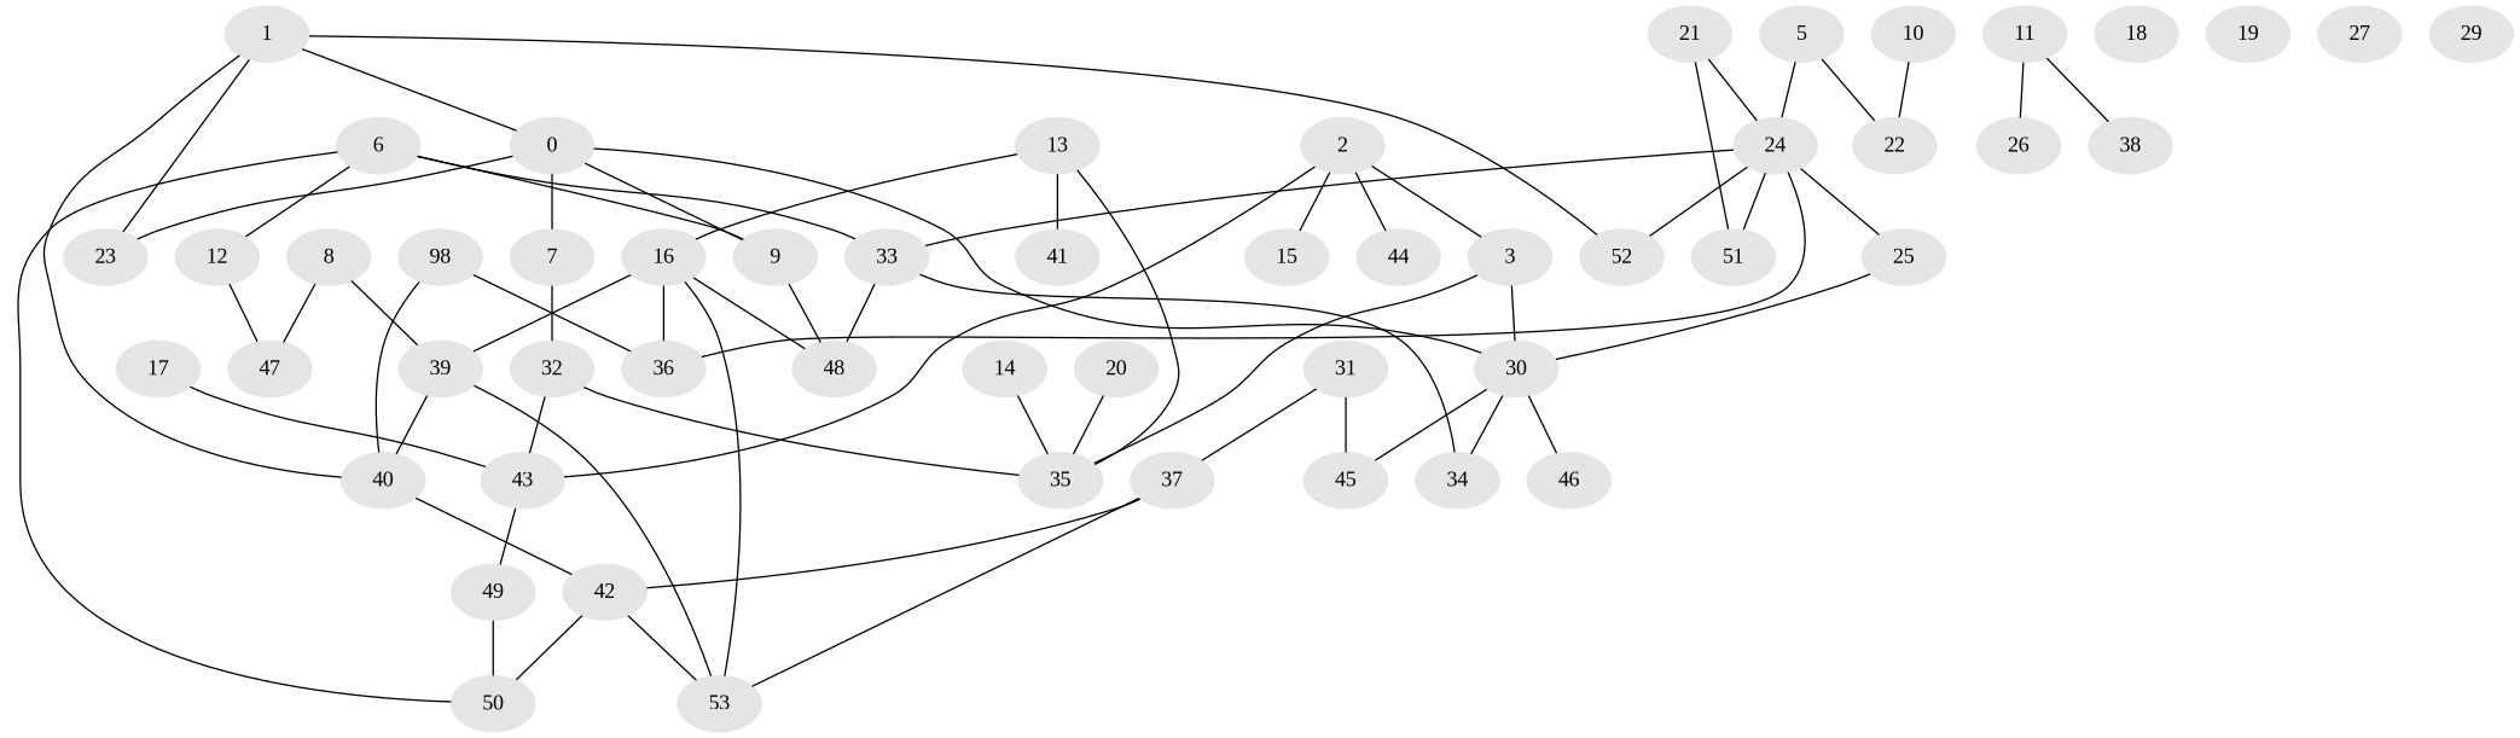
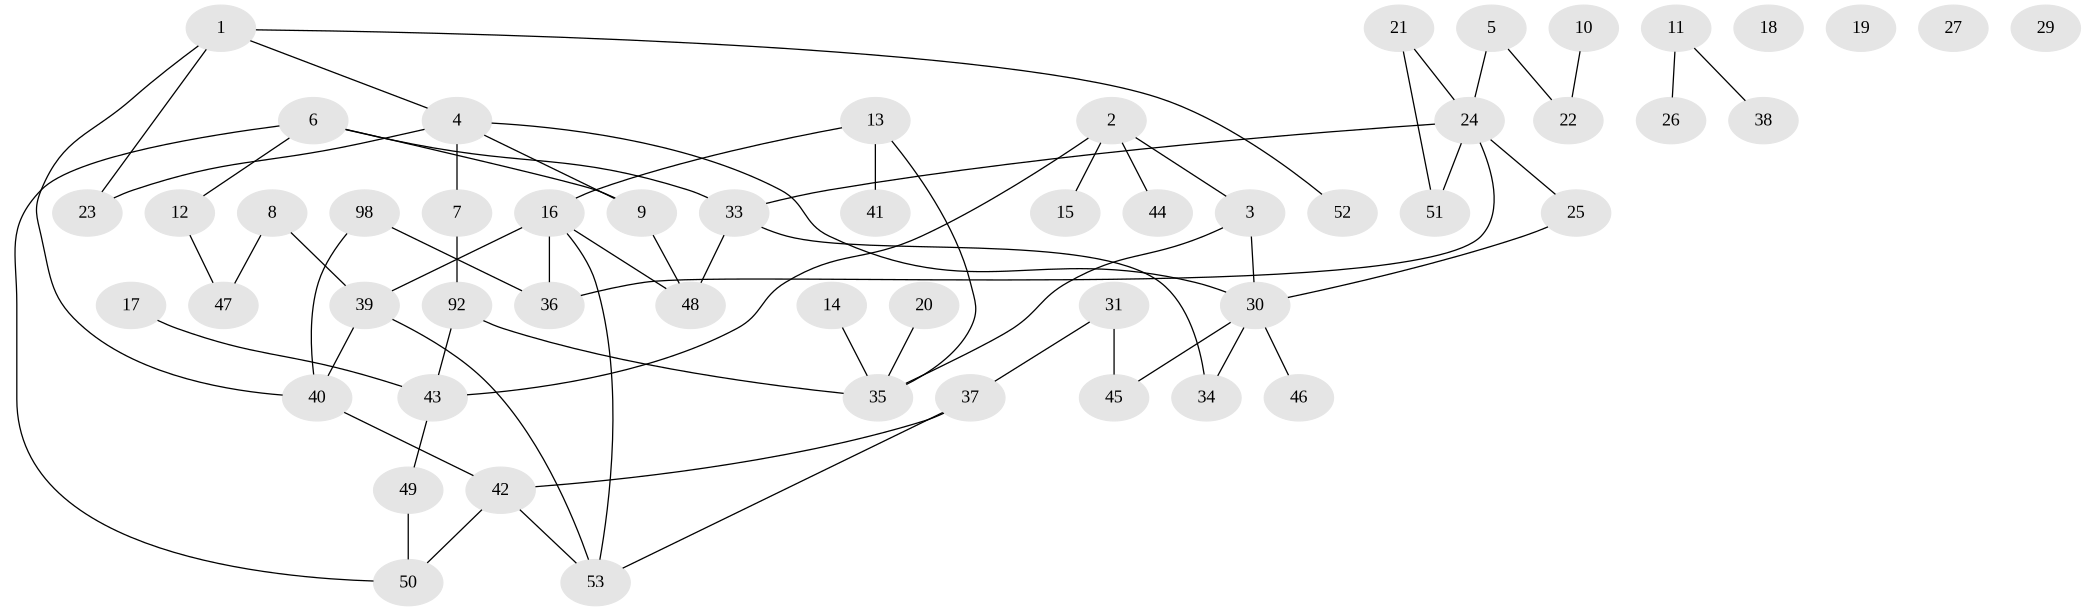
  graph {
    fontname="Liberation Serif"
    node [color=gray90 fontname="Liberation Serif" style=filled]
    edge [fontname="Liberation Serif"]
    1
-   4 [label=0]
+   4
    23
    40
    52
    30
    7
    9
    42
    2
    3
    15
    43
    44
    35
    49
    34
    45
    46
-   32
+   32 [label=92]
    48
    5
    22
    24
    33
    36
    51
    25
    6
    12
    50
    47
    8
    39
    53
    10
    11
    26
    38
    13
    16
    41
    14
    17
    18
    19
    20
    21
    27
    n50 [label=98]
    29
    31
    37
    1 -- 4
    1 -- 23
    1 -- 40
    1 -- 52
    4 -- 23
    4 -- 30
    4 -- 7
    4 -- 9
    40 -- 42
    30 -- 34
    30 -- 45
    30 -- 46
    7 -- 32
    9 -- 48
    42 -- 50
    42 -- 53
    2 -- 3
    2 -- 15
    2 -- 43
    2 -- 44
    3 -- 30
    3 -- 35
    43 -- 49
    49 -- 50
    32 -- 43
    32 -- 35
    5 -- 22
    5 -- 24
-   24 -- 52
    24 -- 33
    24 -- 36
    24 -- 51
    24 -- 25
    33 -- 34
    33 -- 48
    25 -- 30
    6 -- 9
    6 -- 33
    6 -- 12
    6 -- 50
    12 -- 47
    8 -- 47
    8 -- 39
    39 -- 40
    39 -- 53
    10 -- 22
    11 -- 26
    11 -- 38
    13 -- 35
    13 -- 16
    13 -- 41
    16 -- 48
    16 -- 36
    16 -- 39
    16 -- 53
    14 -- 35
    17 -- 43
    20 -- 35
    21 -- 24
    21 -- 51
    n50 -- 40
    n50 -- 36
    31 -- 45
    31 -- 37
    37 -- 42
    37 -- 53
  }
